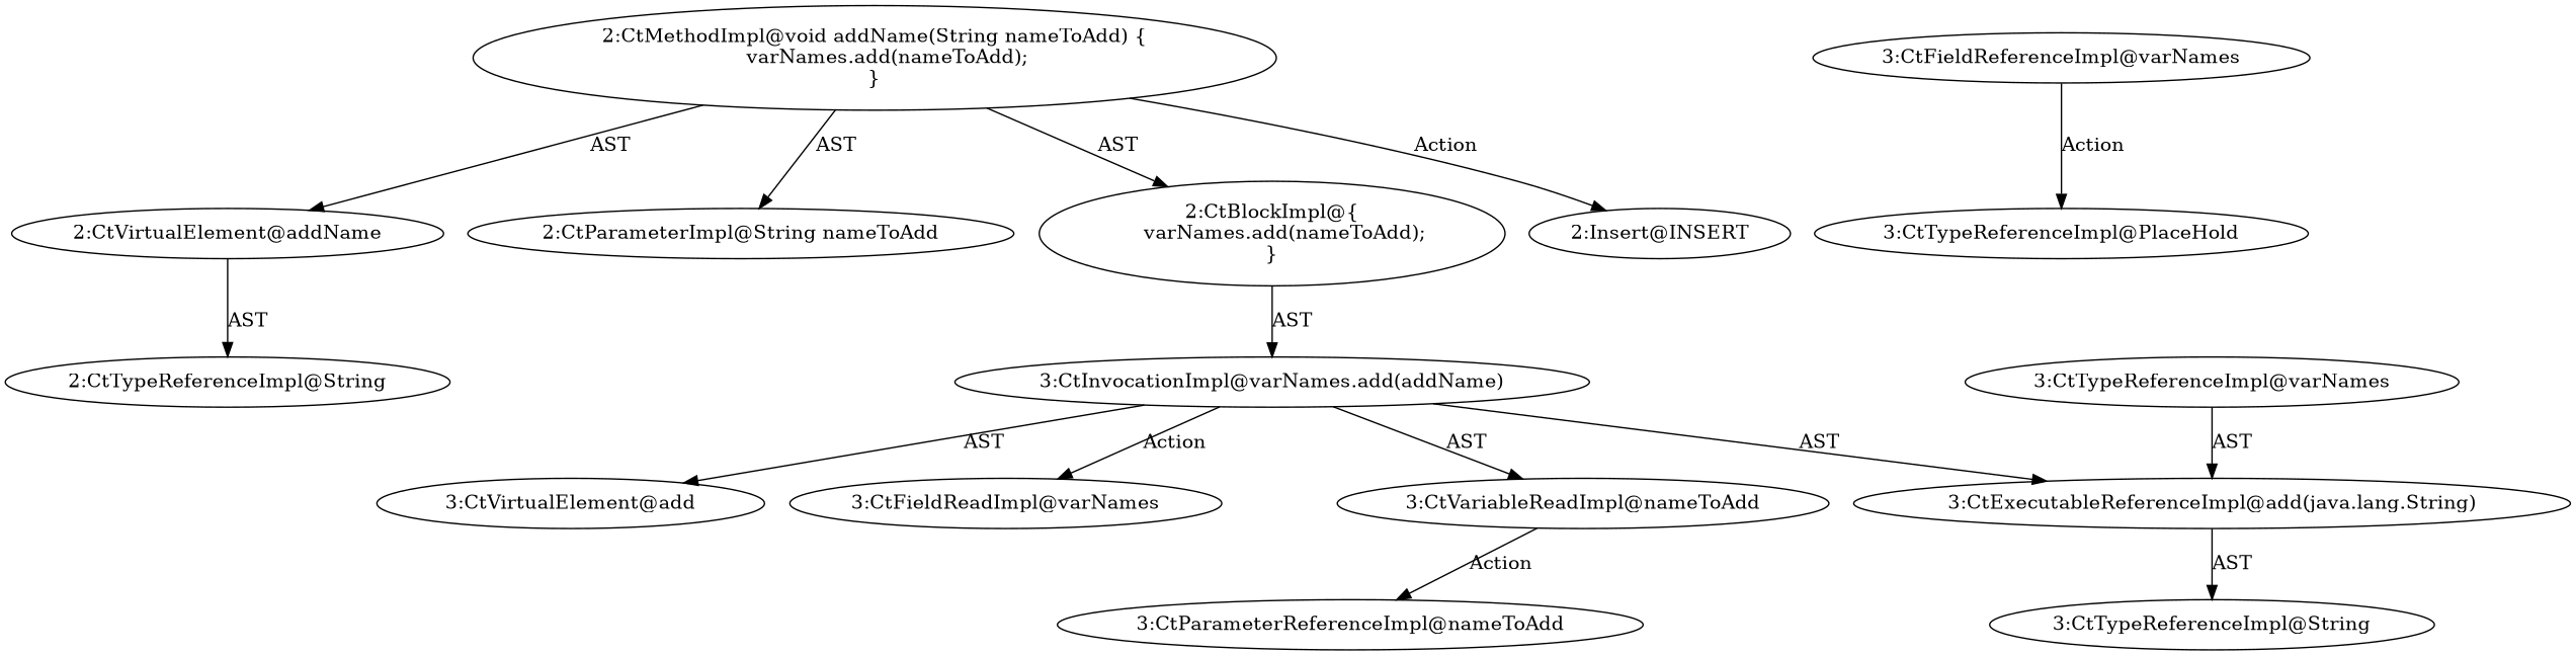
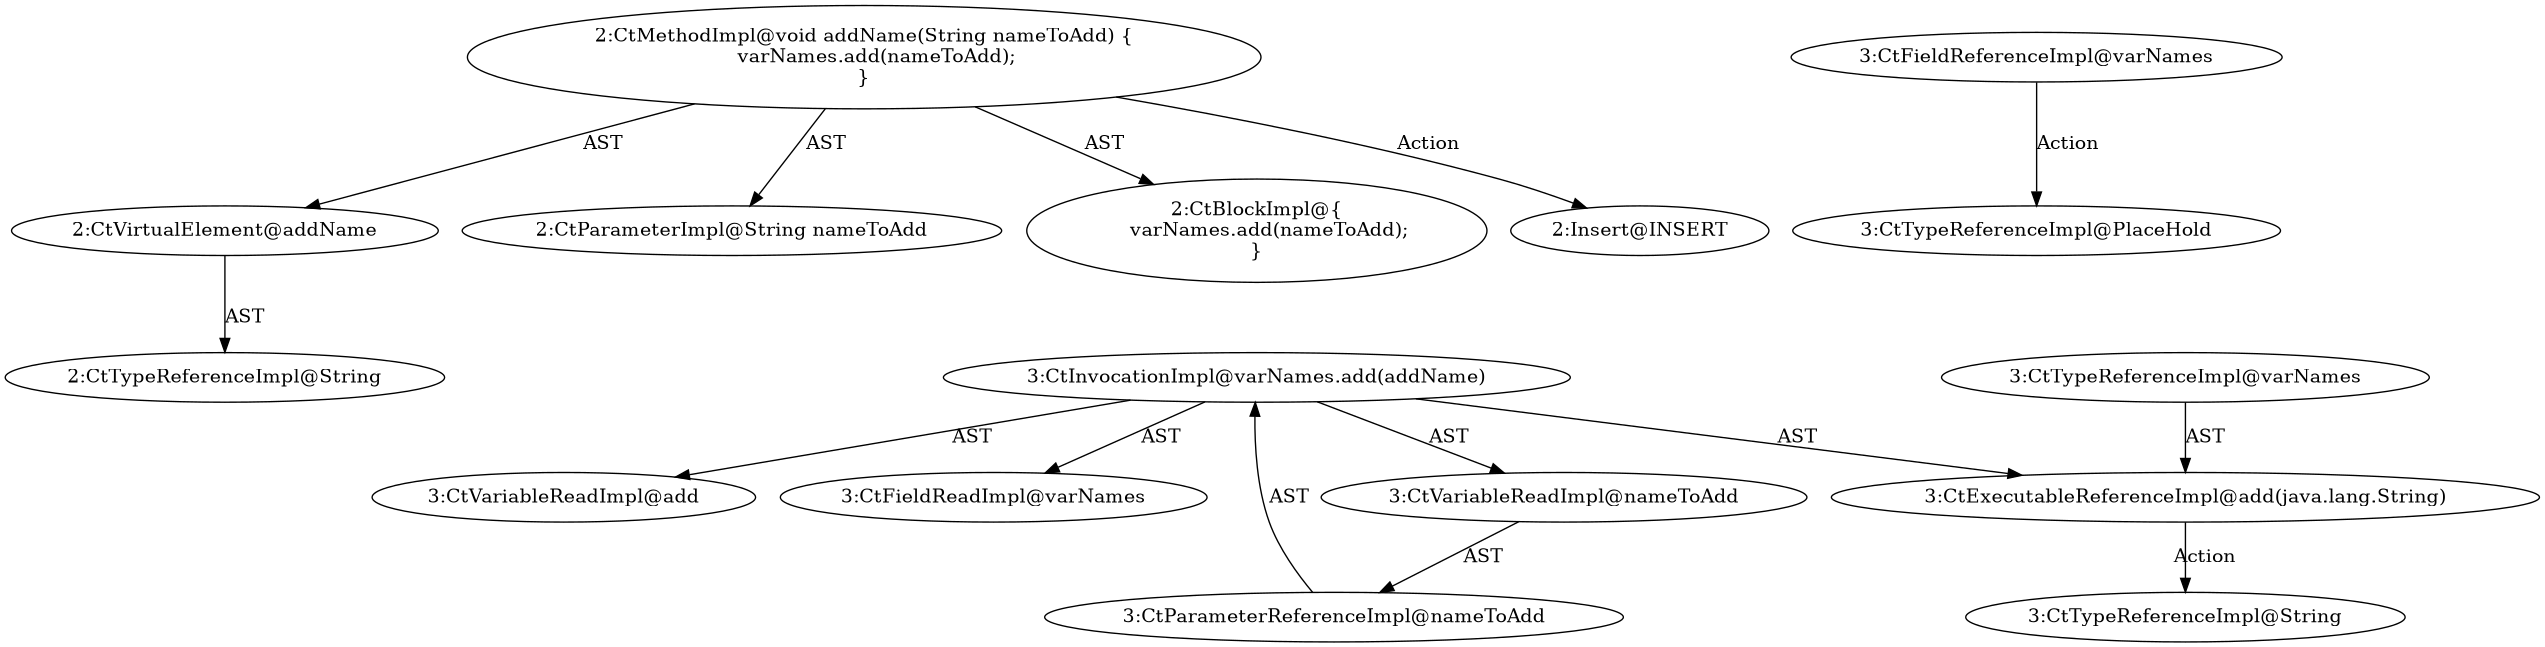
  digraph {
    node [shape=ellipse]
    n1 [label="2:CtVirtualElement@addName"]
    n2 [label="2:CtTypeReferenceImpl@String"]
    n3 [label="2:CtParameterImpl@String nameToAdd"]
    n4 [label="3:CtExecutableReferenceImpl@add(java.lang.String)"]
    n5 [label="3:CtTypeReferenceImpl@String"]
    n6 [label="3:CtTypeReferenceImpl@varNames"]
-   n7 [label="3:CtVirtualElement@add"]
+   n7 [label="3:CtVariableReadImpl@add"]
    n8 [label="3:CtFieldReferenceImpl@varNames"]
    n9 [label="3:CtTypeReferenceImpl@PlaceHold"]
    n10 [label="3:CtFieldReadImpl@varNames"]
    n11 [label="3:CtVariableReadImpl@nameToAdd"]
    n12 [label="3:CtParameterReferenceImpl@nameToAdd"]
    n13 [label="3:CtInvocationImpl@varNames.add(addName)"]
    n14 [label="2:CtBlockImpl@\{\n    varNames.add(nameToAdd);\n\}"]
    n15 [label="2:CtMethodImpl@void addName(String nameToAdd) \{\n    varNames.add(nameToAdd);\n\}"]
    n16 [label="2:Insert@INSERT"]
    n1 -> n2 [label=AST]
-   n4 -> n5 [label=AST]
+   n4 -> n5 [label=Action]
    n6 -> n4 [label=AST]
    n8 -> n9 [label=Action]
-   n11 -> n12 [label=Action]
+   n11 -> n12 [label=AST]
    n13 -> n4 [label=AST]
    n13 -> n7 [label=AST]
-   n13 -> n10 [label=Action]
+   n13 -> n10 [label=AST]
    n13 -> n11 [label=AST]
-   n14 -> n13 [label=AST]
+   n12 -> n13 [label=AST]
    n15 -> n1 [label=AST]
    n15 -> n3 [label=AST]
    n15 -> n14 [label=AST]
    n15 -> n16 [label=Action]
  }
